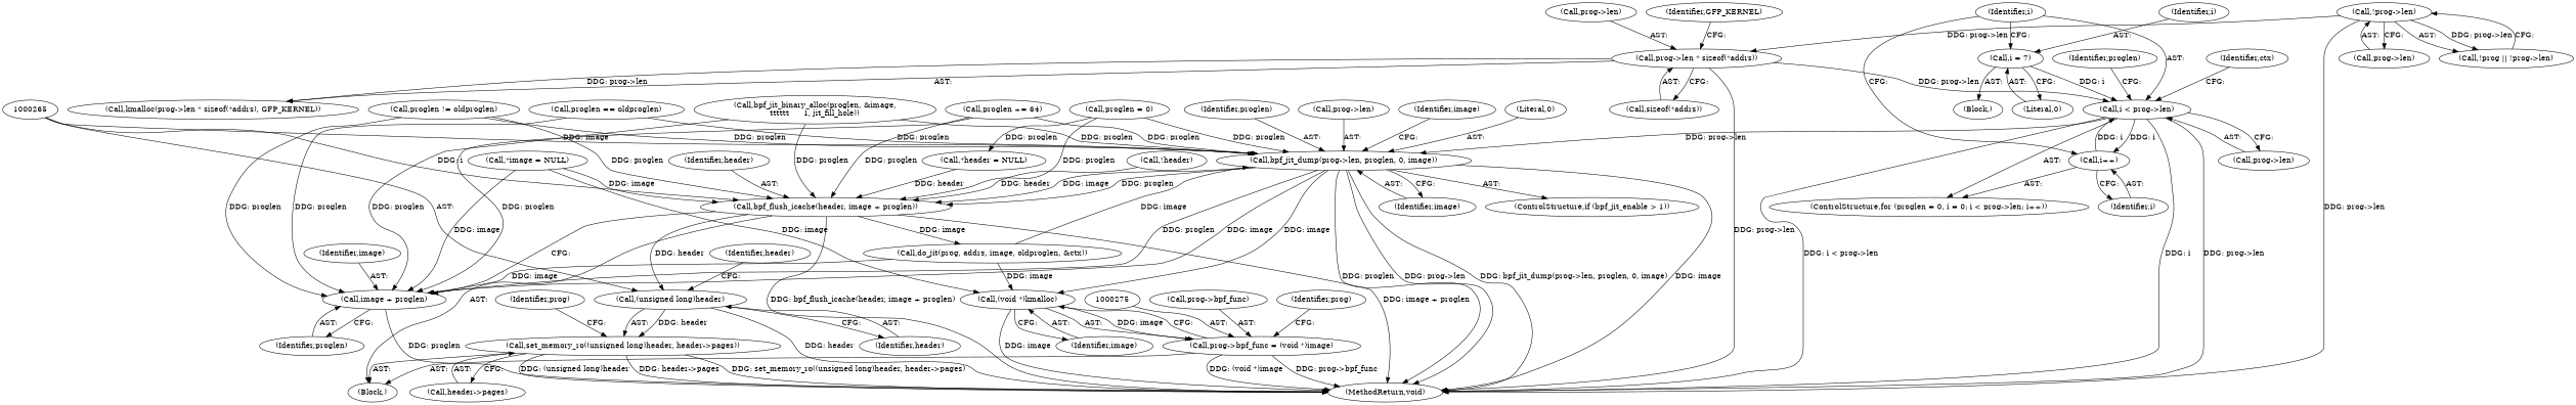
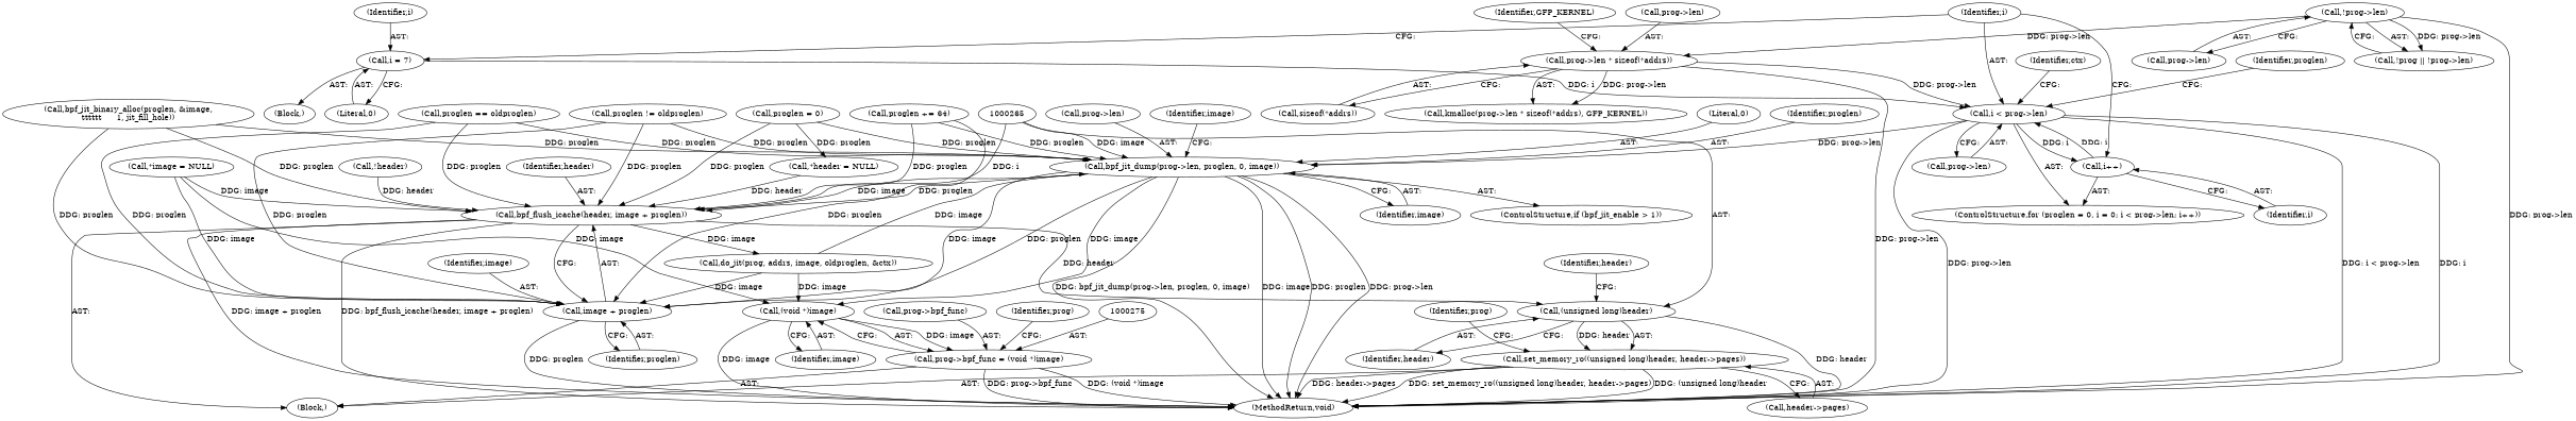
  digraph {
    n1 [label="(Call,i < prog->len)"]
    n2 [label="(Call,i++)"]
    n3 [label="(Call,bpf_jit_dump(prog->len, proglen, 0, image))"]
    n4 [label="(MethodReturn,void)"]
    n5 [label="(Call,prog->len)"]
    n6 [label="(ControlStructure,for (proglen = 0, i = 0; i < prog->len; i++))"]
    n7 [label="(Identifier,i)"]
    n8 [label="(Call,bpf_flush_icache(header, image + proglen))"]
    n9 [label="(Call,image + proglen)"]
-   n10 [label="(Call,(void *)kmalloc)"]
+   n10 [label="(Call,(void *)image)"]
    n11 [label="(Identifier,image)"]
    n12 [label="(ControlStructure,if (bpf_jit_enable > 1))"]
    n13 [label="(Call,i = 7)"]
    n14 [label="(Literal,0)"]
    n15 [label="(Block,)"]
    n16 [label="(Call,prog->len * sizeof(*addrs))"]
    n17 [label="(Call,kmalloc(prog->len * sizeof(*addrs), GFP_KERNEL))"]
    n18 [label="(Call,sizeof(*addrs))"]
    n19 [label="(Call,!prog->len)"]
    n20 [label="(Call,prog->len)"]
    n21 [label="(Call,!prog || !prog->len)"]
    n22 [label="(Call,(unsigned long)header)"]
    n23 [label="(Block,)"]
    n24 [label="(Call,do_jit(prog, addrs, image, oldproglen, &ctx))"]
    n25 [label="(Identifier,proglen)"]
    n26 [label="(Call,prog->bpf_func = (void *)image)"]
    n27 [label="(Identifier,image)"]
    n28 [label="(Call,set_memory_ro((unsigned long)header, header->pages))"]
    n29 [label="(Identifier,header)"]
    n30 [label="(Call,header->pages)"]
    n31 [label="(Identifier,i)"]
    n32 [label="(Call,!header)"]
    n33 [label="(Call,prog->bpf_func)"]
    n34 [label="(Call,bpf_jit_binary_alloc(proglen, &image,\n\t\t\t\t\t\t      1, jit_fill_hole))"]
    n35 [label="(Call,prog->len)"]
    n36 [label="(Call,prog->len)"]
    n37 [label="(Identifier,prog)"]
    n38 [label="(Identifier,GFP_KERNEL)"]
    n39 [label="(Call,proglen = 0)"]
    n40 [label="(Call,*header = NULL)"]
    n41 [label="(Identifier,image)"]
    n42 [label="(Identifier,header)"]
    n43 [label="(Identifier,ctx)"]
    n44 [label="(Identifier,prog)"]
    n45 [label="(Identifier,header)"]
    n46 [label="(Identifier,i)"]
    n47 [label="(Call,proglen += 64)"]
    n48 [label="(Identifier,proglen)"]
    n49 [label="(Literal,0)"]
    n50 [label="(Call,proglen == oldproglen)"]
    n51 [label="(Identifier,image)"]
    n52 [label="(Call,proglen != oldproglen)"]
    n53 [label="(Identifier,proglen)"]
    n54 [label="(Call,*image = NULL)"]
    1000265
    1000275
    n1 -> n2 [label="DDG: i"]
    n1 -> n3 [label="DDG: prog->len"]
    n1 -> n4 [label="DDG: prog->len"]
    n1 -> n4 [label="DDG: i < prog->len"]
    n1 -> n4 [label="DDG: i"]
    n1 -> n5 [label="CFG: "]
    n1 -> n6 [label="AST: "]
    n2 -> n1 [label="DDG: i"]
    n2 -> n6 [label="AST: "]
    n2 -> n7 [label="CFG: "]
    n3 -> n4 [label="DDG: bpf_jit_dump(prog->len, proglen, 0, image)"]
    n3 -> n4 [label="DDG: image"]
    n3 -> n4 [label="DDG: proglen"]
    n3 -> n4 [label="DDG: prog->len"]
    n3 -> n8 [label="DDG: image"]
    n3 -> n8 [label="DDG: proglen"]
    n3 -> n9 [label="DDG: image"]
    n3 -> n9 [label="DDG: proglen"]
    n3 -> n10 [label="DDG: image"]
    n3 -> n11 [label="CFG: "]
    n3 -> n12 [label="AST: "]
    n5 -> n1 [label="AST: "]
    n7 -> n2 [label="AST: "]
    n8 -> n4 [label="DDG: image + proglen"]
    n8 -> n4 [label="DDG: bpf_flush_icache(header, image + proglen)"]
    n8 -> n9 [label="CFG: "]
    n8 -> n22 [label="DDG: header"]
    n8 -> n23 [label="AST: "]
    n8 -> n24 [label="DDG: image"]
    n9 -> n4 [label="DDG: proglen"]
+   n9 -> n8 [label="AST: "]
    n9 -> n25 [label="CFG: "]
    n10 -> n4 [label="DDG: image"]
    n10 -> n26 [label="AST: "]
    n10 -> n26 [label="DDG: image"]
    n10 -> n27 [label="CFG: "]
    n11 -> n3 [label="AST: "]
    n13 -> n1 [label="DDG: i"]
    n13 -> n14 [label="CFG: "]
    n13 -> n15 [label="AST: "]
    n14 -> n13 [label="AST: "]
    n16 -> n1 [label="DDG: prog->len"]
    n16 -> n4 [label="DDG: prog->len"]
    n16 -> n17 [label="AST: "]
    n16 -> n17 [label="DDG: prog->len"]
    n16 -> n18 [label="CFG: "]
    n18 -> n16 [label="AST: "]
    n19 -> n4 [label="DDG: prog->len"]
    n19 -> n16 [label="DDG: prog->len"]
    n19 -> n20 [label="CFG: "]
    n19 -> n21 [label="AST: "]
    n19 -> n21 [label="DDG: prog->len"]
    n20 -> n19 [label="AST: "]
    n21 -> n19 [label="CFG: "]
    n22 -> n4 [label="DDG: header"]
    n22 -> n28 [label="AST: "]
    n22 -> n28 [label="DDG: header"]
    n22 -> n29 [label="CFG: "]
    n24 -> n3 [label="DDG: image"]
    n24 -> n9 [label="DDG: image"]
    n24 -> n10 [label="DDG: image"]
    n25 -> n9 [label="AST: "]
    n26 -> n4 [label="DDG: (void *)image"]
    n26 -> n4 [label="DDG: prog->bpf_func"]
    n26 -> n10 [label="CFG: "]
    n26 -> n23 [label="AST: "]
    n27 -> n10 [label="AST: "]
    n28 -> n4 [label="DDG: header->pages"]
    n28 -> n4 [label="DDG: set_memory_ro((unsigned long)header, header->pages)"]
    n28 -> n4 [label="DDG: (unsigned long)header"]
    n28 -> n23 [label="AST: "]
    n28 -> n30 [label="CFG: "]
    n29 -> n22 [label="AST: "]
    n30 -> n28 [label="AST: "]
    n31 -> n13 [label="AST: "]
    n32 -> n8 [label="DDG: header"]
    n33 -> n26 [label="AST: "]
    n34 -> n3 [label="DDG: proglen"]
    n34 -> n8 [label="DDG: proglen"]
    n34 -> n9 [label="DDG: proglen"]
    n35 -> n3 [label="AST: "]
    n36 -> n16 [label="AST: "]
    n37 -> n26 [label="CFG: "]
    n38 -> n16 [label="CFG: "]
    n39 -> n3 [label="DDG: proglen"]
    n39 -> n8 [label="DDG: proglen"]
    n39 -> n40 [label="DDG: proglen"]
    n40 -> n8 [label="DDG: header"]
    n41 -> n3 [label="CFG: "]
    n42 -> n22 [label="CFG: "]
    n43 -> n1 [label="CFG: "]
    n44 -> n28 [label="CFG: "]
    n45 -> n8 [label="AST: "]
    n46 -> n1 [label="AST: "]
    n46 -> n2 [label="CFG: "]
    n46 -> n13 [label="CFG: "]
    n47 -> n3 [label="DDG: proglen"]
    n47 -> n8 [label="DDG: proglen"]
    n47 -> n9 [label="DDG: proglen"]
    n48 -> n1 [label="CFG: "]
    n49 -> n3 [label="AST: "]
    n50 -> n3 [label="DDG: proglen"]
+   n50 -> n8 [label="DDG: proglen"]
    n50 -> n9 [label="DDG: proglen"]
    n51 -> n9 [label="AST: "]
    n52 -> n3 [label="DDG: proglen"]
    n52 -> n8 [label="DDG: proglen"]
    n52 -> n9 [label="DDG: proglen"]
    n53 -> n3 [label="AST: "]
    n54 -> n8 [label="DDG: image"]
    n54 -> n9 [label="DDG: image"]
    n54 -> n10 [label="DDG: image"]
    1000265 -> n3 [label="DDG: image"]
    1000265 -> n8 [label="DDG: i"]
    1000265 -> n22 [label="AST: "]
    1000275 -> n26 [label="AST: "]
  }
